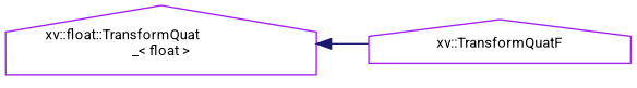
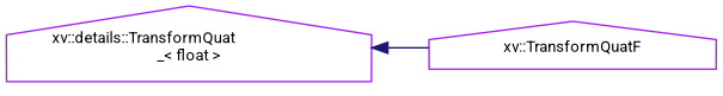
  digraph {
    rankdir=LR
    fontname=Roboto
    node [color=purple fillcolor=white fontname=Roboto fontsize=10 shape=house style=filled]
-   n1 [height=0.2 label="xv::float::TransformQuat\l_\< float \>" width=0.4]
+   n1 [height=0.2 label="xv::details::TransformQuat\l_\< float \>" width=0.4]
    n2 [height=0.2 label="xv::TransformQuatF" width=0.4]
    n1 -> n2 [color=midnightblue dir=back fontname=Roboto fontsize=10 labelfontname=Helvetica labelfontsize=10 style=solid]
  }
